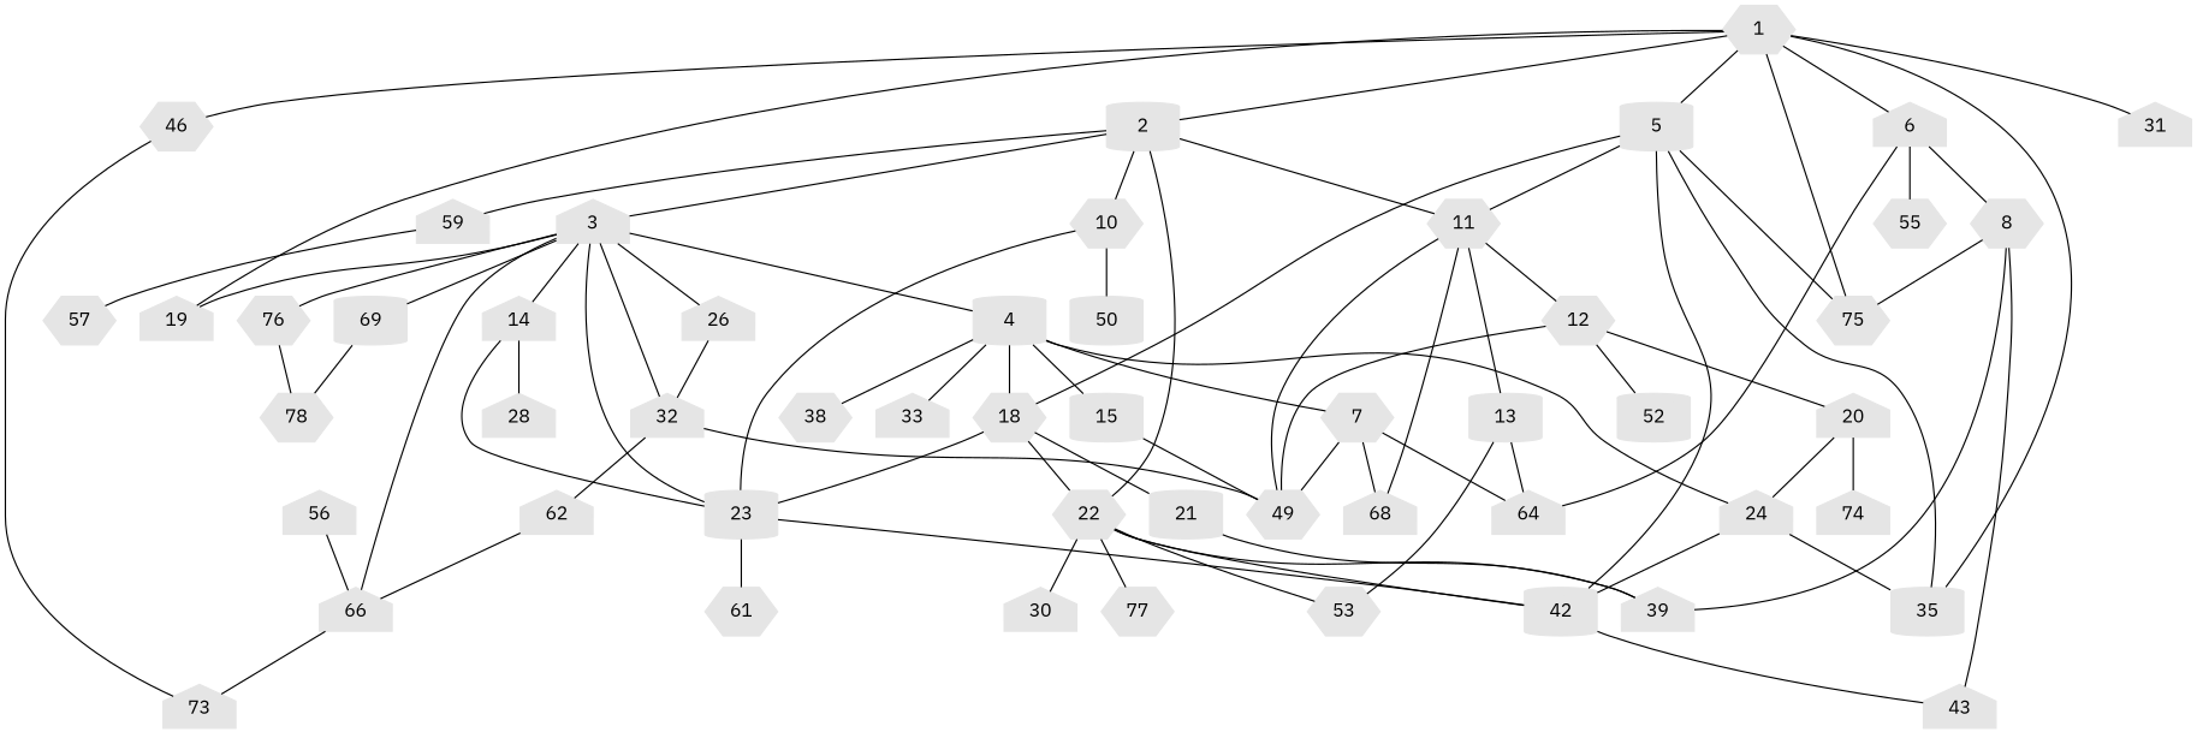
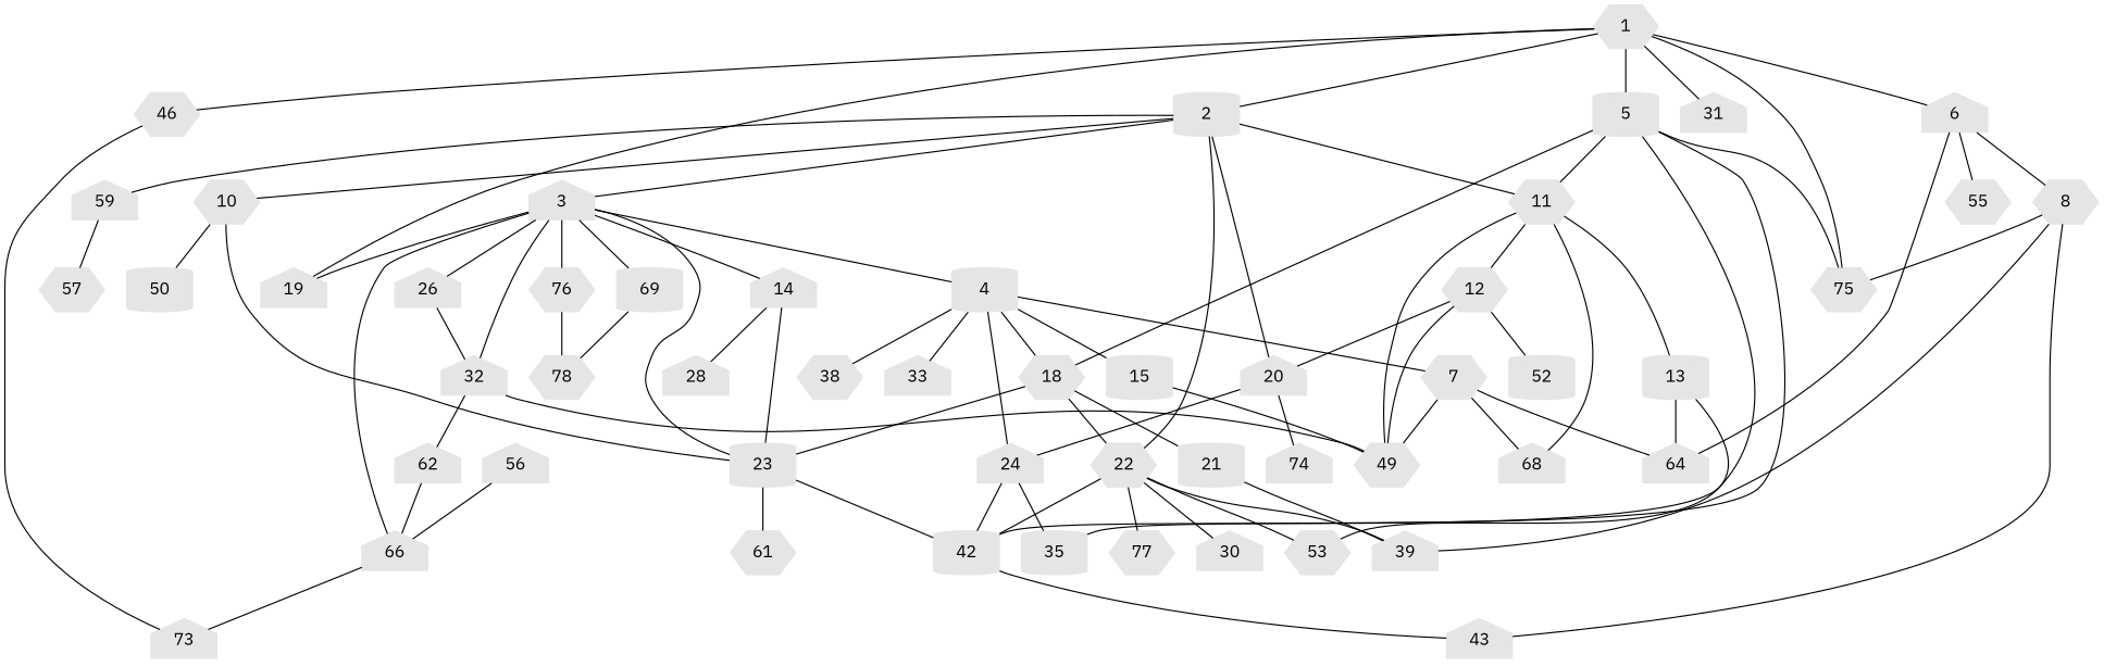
  graph {
    fontname="IBM Plex Sans"
    node [color=gray90 fontname="IBM Plex Sans" shape=house style=filled]
    edge [fontname="IBM Plex Sans"]
    1 [shape=hexagon super="+41"]
    2 [shape=cylinder super="+45"]
    5 [shape=cylinder super="+44"]
    6 [super="+17"]
    19 [super="+36"]
    31
    35 [shape=cylinder super="+54"]
    46 [shape=hexagon]
    75 [shape=hexagon]
    3 [super="+9"]
    10 [shape=hexagon]
    20 [super="+37"]
    22 [shape=hexagon super="+48"]
    n14 [label=59]
    11 [shape=hexagon super="+65"]
    18 [shape=hexagon super="+72"]
    42 [shape=cylinder super="+59"]
    8 [shape=hexagon super="+29"]
    55 [shape=hexagon]
    64
    73
    4 [shape=cylinder super="+60"]
    14
    23 [shape=cylinder super="+34"]
    26
    32 [super="+67"]
    66 [super="+71"]
    69 [shape=cylinder]
    76 [shape=hexagon]
    50 [shape=cylinder]
    24
    74
    39
    53 [shape=hexagon]
    30
    77 [shape=hexagon]
    57 [shape=hexagon]
    7 [shape=hexagon super="+47"]
    15 [shape=cylinder super="+70"]
    33
    38 [shape=hexagon]
    28 [super="+40"]
    61 [shape=hexagon]
    49 [shape=hexagon]
    62
    78 [shape=hexagon]
    68
    21 [shape=cylinder super="+25"]
    12 [shape=hexagon super="+27"]
    13 [shape=cylinder super="+58"]
    43
    52 [shape=cylinder]
    56
    1 -- 2
    1 -- 5
    1 -- 6
    1 -- 19
    1 -- 31
-   1 -- 35
    1 -- 46
    1 -- 75
    2 -- 3
    2 -- 10
+   2 -- 20
    2 -- 22
    2 -- n14
    2 -- 11
    5 -- 35
    5 -- 75
    5 -- 11
    5 -- 18
    5 -- 42
    6 -- 8
    6 -- 55
    6 -- 64
    46 -- 73
    3 -- 19
    3 -- 4
    3 -- 14
    3 -- 23
    3 -- 26
    3 -- 32 [weight=2]
    3 -- 66
    3 -- 69
    3 -- 76
    10 -- 23
    10 -- 50
    20 -- 24
    20 -- 74
    22 -- 42
    22 -- 39
    22 -- 53
    22 -- 30
    22 -- 77
    n14 -- 57
    11 -- 49
    11 -- 68
    11 -- 12
    11 -- 13
    18 -- 22
    18 -- 23
    18 -- 21
    42 -- 43
    8 -- 75
    8 -- 39
    8 -- 43
    4 -- 18
    4 -- 24
    4 -- 7
    4 -- 15
    4 -- 33
    4 -- 38
    14 -- 23
    14 -- 28
    23 -- 42
    23 -- 61
    26 -- 32
    32 -- 49
    32 -- 62
    66 -- 73
    69 -- 78
    76 -- 78
    24 -- 35
    24 -- 42
    7 -- 64
    7 -- 49
    7 -- 68
    15 -- 49
    62 -- 66
    21 -- 39
    12 -- 20
    12 -- 49
    12 -- 52
    13 -- 64
    13 -- 53
    56 -- 66
  }
